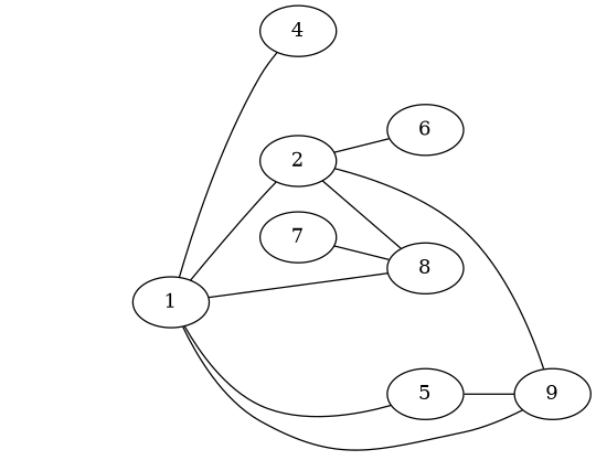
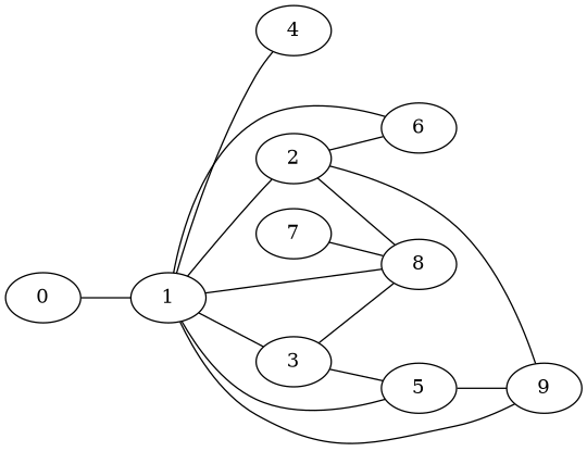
  graph {
    rankdir=LR
+   0
    1
    2
+   3
    4
    5
    6
    8
    9
    7
+   0 -- 1
    1 -- 2
+   1 -- 3
    1 -- 4
    1 -- 5
+   1 -- 6
    1 -- 8
    1 -- 9
    2 -- 6
    2 -- 8
    2 -- 9
+   3 -- 5
+   3 -- 8
    5 -- 9
    7 -- 8
  }
